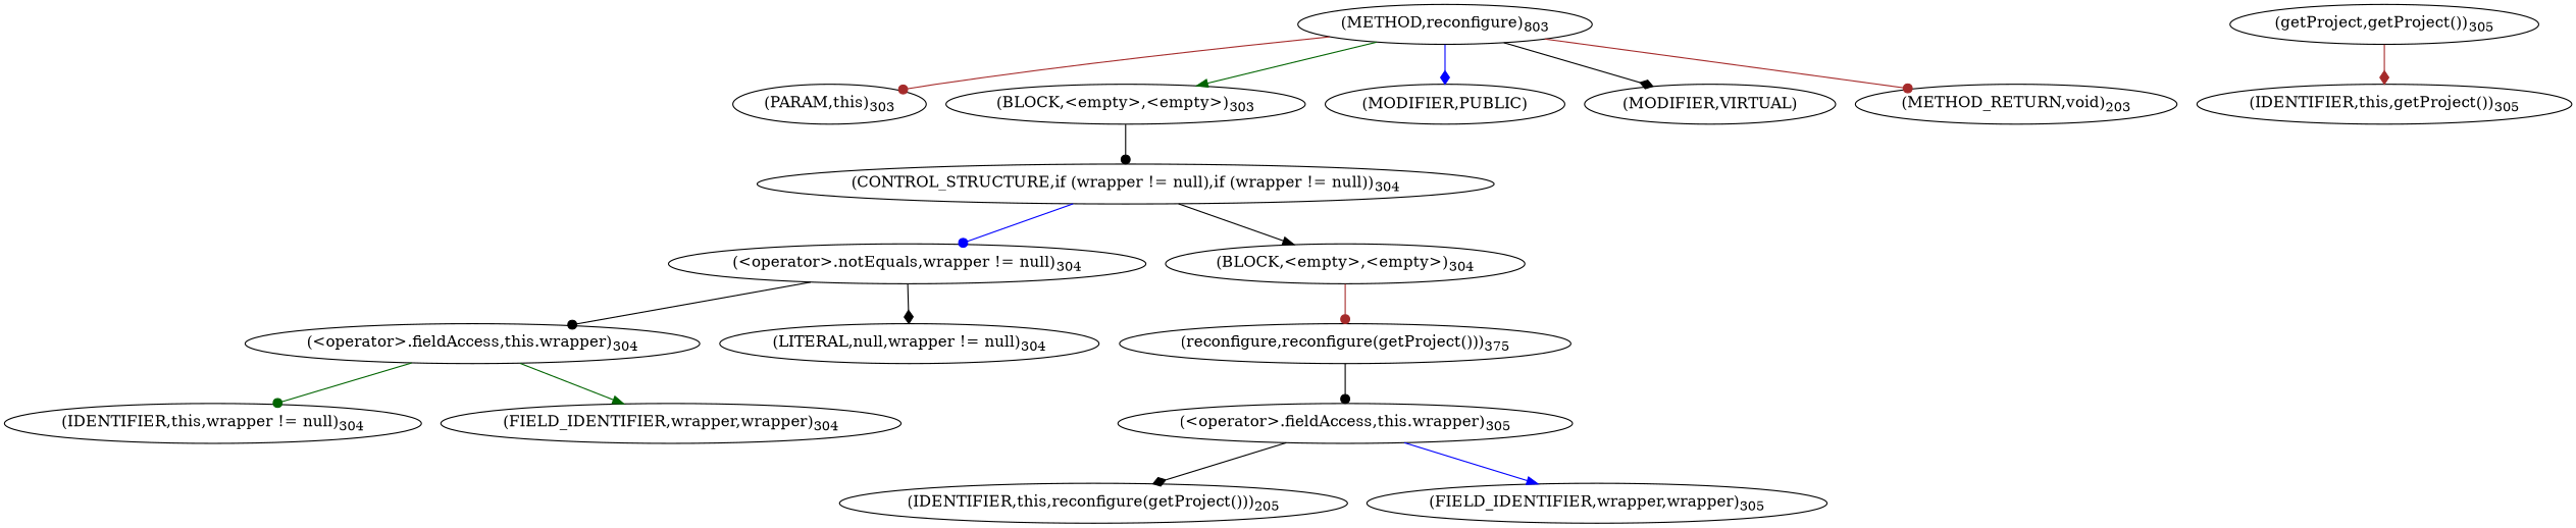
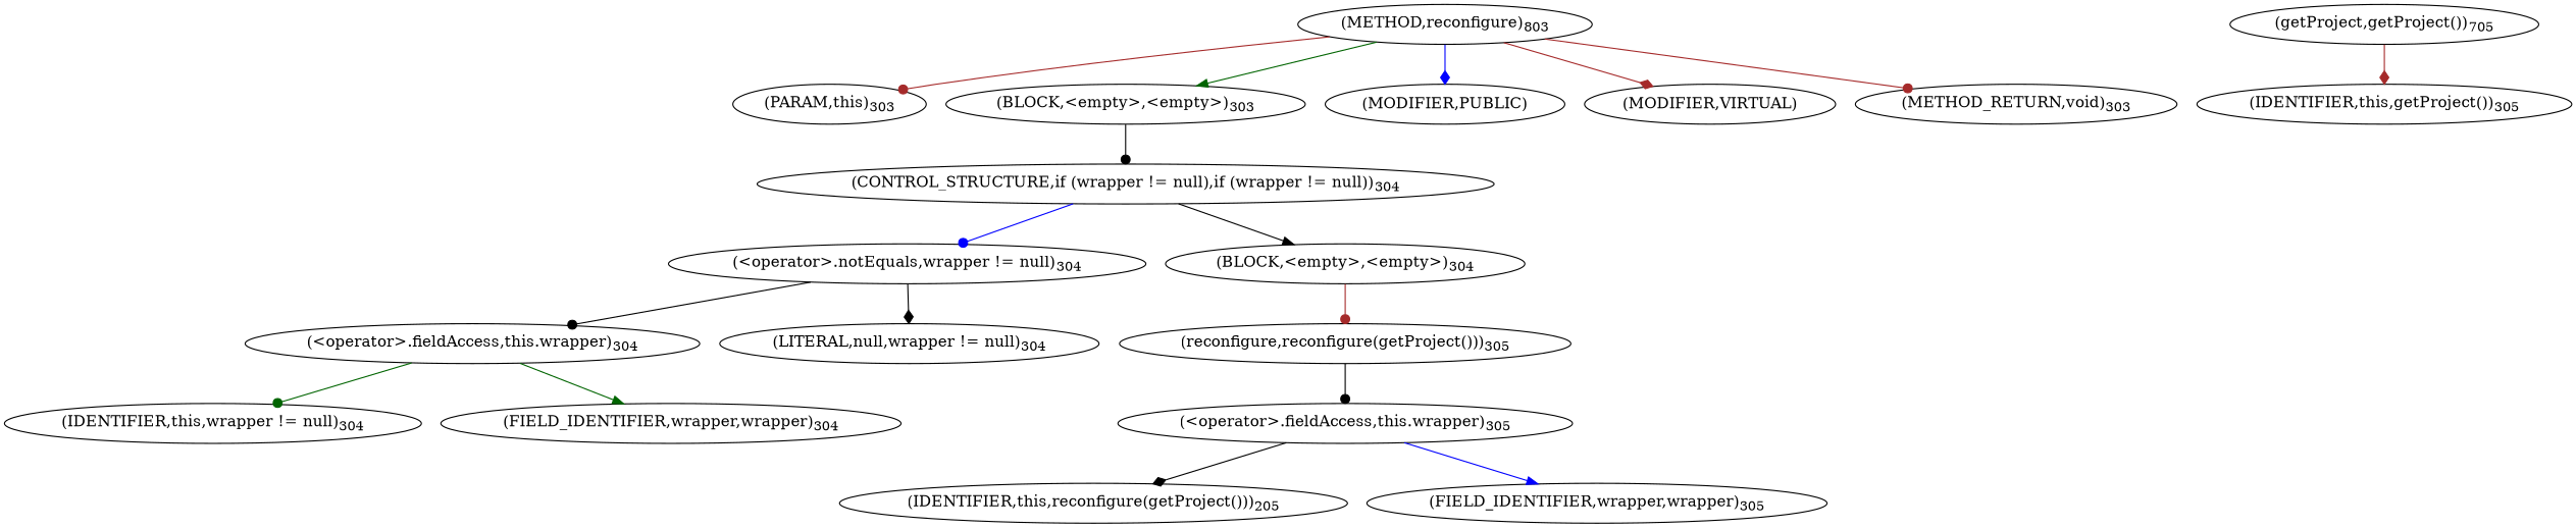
  digraph {
    edge [arrowhead=dot color=black]
    n1 [label=<(METHOD,reconfigure)<SUB>803</SUB>>]
    n2 [label=<(PARAM,this)<SUB>303</SUB>>]
    n3 [label=<(BLOCK,&lt;empty&gt;,&lt;empty&gt;)<SUB>303</SUB>>]
    n4 [label=<(MODIFIER,PUBLIC)>]
    n5 [label=<(MODIFIER,VIRTUAL)>]
-   n6 [label=<(METHOD_RETURN,void)<SUB>203</SUB>>]
+   n6 [label=<(METHOD_RETURN,void)<SUB>303</SUB>>]
    n7 [label=<(CONTROL_STRUCTURE,if (wrapper != null),if (wrapper != null))<SUB>304</SUB>>]
    n8 [label=<(&lt;operator&gt;.notEquals,wrapper != null)<SUB>304</SUB>>]
    n9 [label=<(BLOCK,&lt;empty&gt;,&lt;empty&gt;)<SUB>304</SUB>>]
    n10 [label=<(&lt;operator&gt;.fieldAccess,this.wrapper)<SUB>304</SUB>>]
    n11 [label=<(LITERAL,null,wrapper != null)<SUB>304</SUB>>]
-   n12 [label=<(reconfigure,reconfigure(getProject()))<SUB>375</SUB>>]
+   n12 [label=<(reconfigure,reconfigure(getProject()))<SUB>305</SUB>>]
    n13 [label=<(IDENTIFIER,this,wrapper != null)<SUB>304</SUB>>]
    n14 [label=<(FIELD_IDENTIFIER,wrapper,wrapper)<SUB>304</SUB>>]
    n15 [label=<(&lt;operator&gt;.fieldAccess,this.wrapper)<SUB>305</SUB>>]
    n16 [label=<(IDENTIFIER,this,reconfigure(getProject()))<SUB>205</SUB>>]
    n17 [label=<(FIELD_IDENTIFIER,wrapper,wrapper)<SUB>305</SUB>>]
-   n18 [label=<(getProject,getProject())<SUB>305</SUB>>]
+   n18 [label=<(getProject,getProject())<SUB>705</SUB>>]
    n19 [label=<(IDENTIFIER,this,getProject())<SUB>305</SUB>>]
    n1 -> n2 [color=brown]
    n1 -> n3 [arrowhead=normal color=darkgreen]
    n1 -> n4 [arrowhead=diamond color=blue]
-   n1 -> n5 [arrowhead=diamond]
+   n1 -> n5 [arrowhead=diamond color=brown]
    n1 -> n6 [color=brown]
    n3 -> n7
    n7 -> n8 [color=blue]
    n7 -> n9 [arrowhead=normal]
    n8 -> n10
    n8 -> n11 [arrowhead=diamond]
    n9 -> n12 [color=brown]
    n10 -> n13 [color=darkgreen]
    n10 -> n14 [arrowhead=normal color=darkgreen]
    n12 -> n15
    n15 -> n16 [arrowhead=diamond]
    n15 -> n17 [arrowhead=normal color=blue]
    n18 -> n19 [arrowhead=diamond color=brown]
  }
